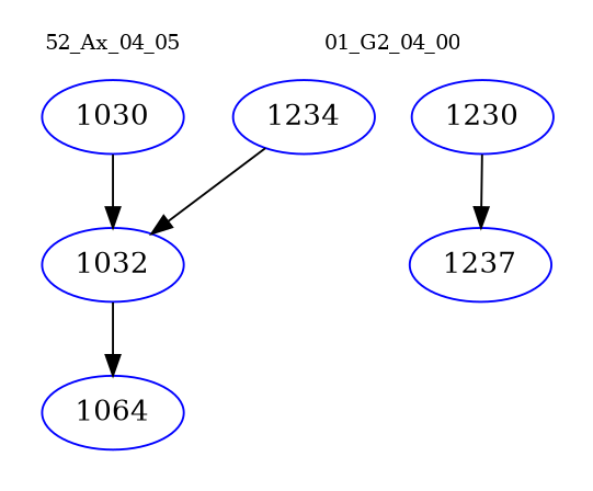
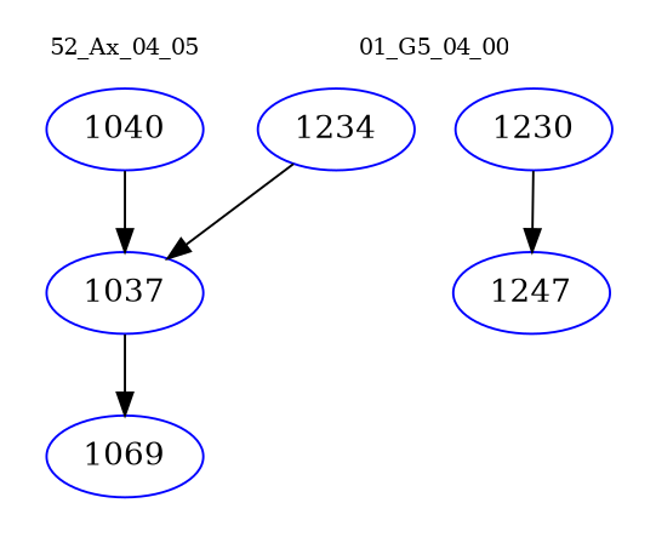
  digraph {
    node [color=blue]
    edge [color=black]
-   n1 [label=1030]
-   n2 [label=1032]
-   n3 [label=1064]
+   n1 [label=1040]
+   n2 [label=1037]
+   n3 [label=1069]
    n4 [label=1234]
    n5 [label=1230]
-   n6 [label=1237]
+   n6 [label=1247]
    subgraph cluster_1 {
      color=white
      fontsize=10
      label="52_Ax_04_05"
      n1
      n2
      n3
    }
    subgraph cluster_2 {
      color=white
      fontsize=10
-     label="01_G2_04_00"
+     label="01_G5_04_00"
      n4
      n5
      n6
    }
    n1 -> n2
    n2 -> n3
    n4 -> n2
    n5 -> n6
  }
